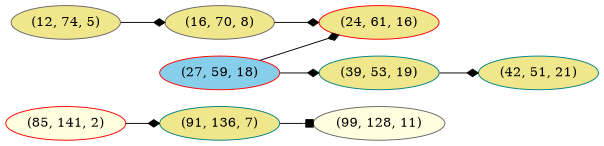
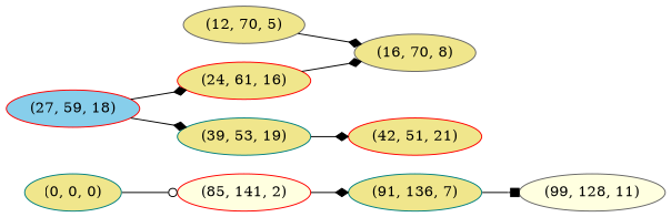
  digraph {
    rankdir=LR
    node [color=teal fillcolor=khaki style=filled]
    edge [arrowhead=diamond]
    "(85, 141, 2)" [color=red fillcolor=lightyellow]
+   "(0, 0, 0)"
    "(91, 136, 7)"
-   "(12, 74, 5)" [color=gray40]
+   "(12, 74, 5)" [color=gray40 label="(12, 70, 5)"]
    "(16, 70, 8)" [color=gray40]
    "(24, 61, 16)" [color=red]
    "(27, 59, 18)" [color=red fillcolor=skyblue]
    "(39, 53, 19)"
-   "(42, 51, 21)"
+   "(42, 51, 21)" [color=red]
    "(99, 128, 11)" [color=gray40 fillcolor=lightyellow]
    "(85, 141, 2)" -> "(91, 136, 7)"
+   "(0, 0, 0)" -> "(85, 141, 2)" [arrowhead=odot]
    "(91, 136, 7)" -> "(99, 128, 11)" [arrowhead=box]
    "(12, 74, 5)" -> "(16, 70, 8)"
-   "(16, 70, 8)" -> "(24, 61, 16)"
+   "(24, 61, 16)" -> "(16, 70, 8)"
    "(27, 59, 18)" -> "(24, 61, 16)"
    "(27, 59, 18)" -> "(39, 53, 19)"
    "(39, 53, 19)" -> "(42, 51, 21)"
  }
